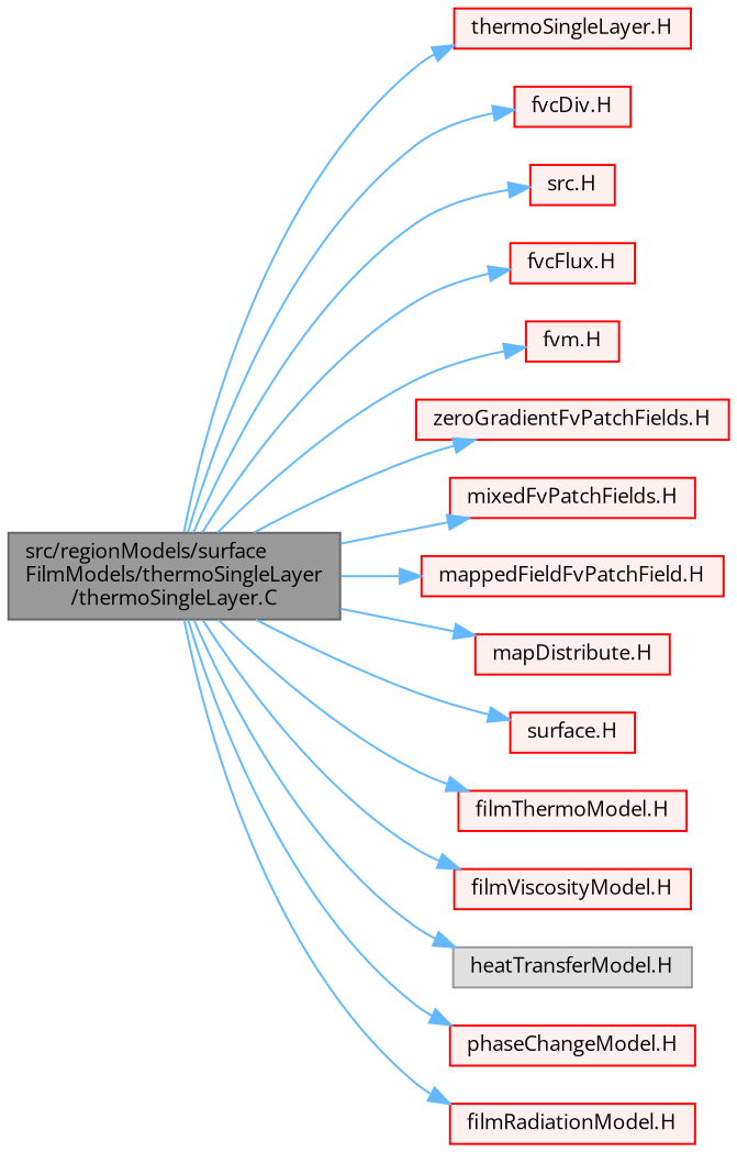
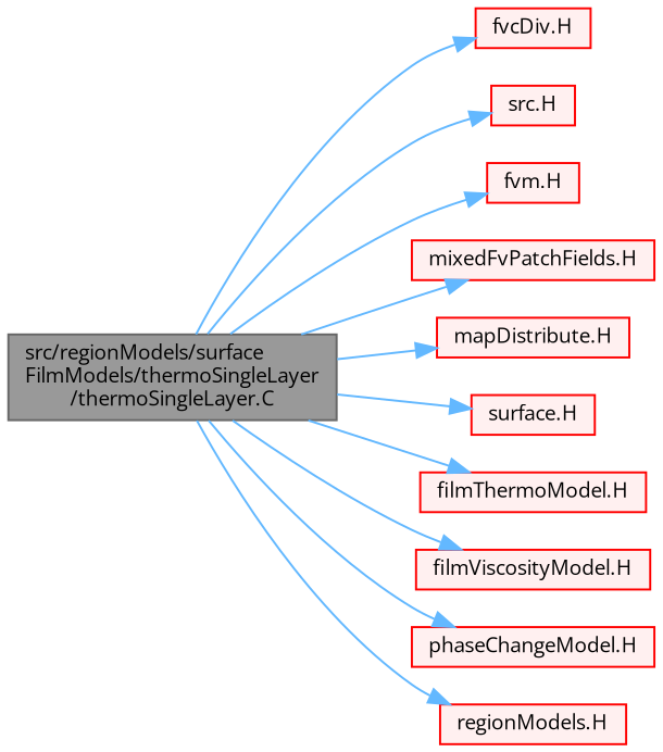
  digraph {
    fontname="Open Sans"
    rankdir=LR
    node [color=red fillcolor="#FFF0F0" fontname="Open Sans" fontsize=10 shape=box style=filled]
    edge [color=steelblue1 fontname="Open Sans" fontsize=10 labelfontname=Helvetica labelfontsize=10 style=solid]
    n1 [color=gray40 fillcolor=grey60 fontcolor=black height=0.2 label="src/regionModels/surface\lFilmModels/thermoSingleLayer\l/thermoSingleLayer.C" width=0.4]
-   n2 [height=0.2 label="thermoSingleLayer.H" width=0.4]
    n3 [height=0.2 label="fvcDiv.H" width=0.4]
    n4 [height=0.2 label="src.H" width=0.4]
-   n5 [height=0.2 label="fvcFlux.H" width=0.4]
    n6 [height=0.2 label="fvm.H" width=0.4]
-   n7 [height=0.2 label="zeroGradientFvPatchFields.H" width=0.4]
    n8 [height=0.2 label="mixedFvPatchFields.H" width=0.4]
-   n9 [height=0.2 label="mappedFieldFvPatchField.H" width=0.4]
    n10 [height=0.2 label="mapDistribute.H" width=0.4]
    n11 [height=0.2 label="surface.H" width=0.4]
    n12 [height=0.2 label="filmThermoModel.H" width=0.4]
    n13 [height=0.2 label="filmViscosityModel.H" width=0.4]
-   n14 [color=grey60 fillcolor="#E0E0E0" height=0.2 label="heatTransferModel.H" width=0.4]
    n15 [height=0.2 label="phaseChangeModel.H" width=0.4]
-   n16 [height=0.2 label="filmRadiationModel.H" width=0.4]
-   n1 -> n2
+   n16 [height=0.2 label="regionModels.H" width=0.4]
    n1 -> n3
    n1 -> n4
-   n1 -> n5
    n1 -> n6
-   n1 -> n7
    n1 -> n8
-   n1 -> n9
    n1 -> n10
    n1 -> n11
    n1 -> n12
    n1 -> n13
-   n1 -> n14
    n1 -> n15
    n1 -> n16
  }
